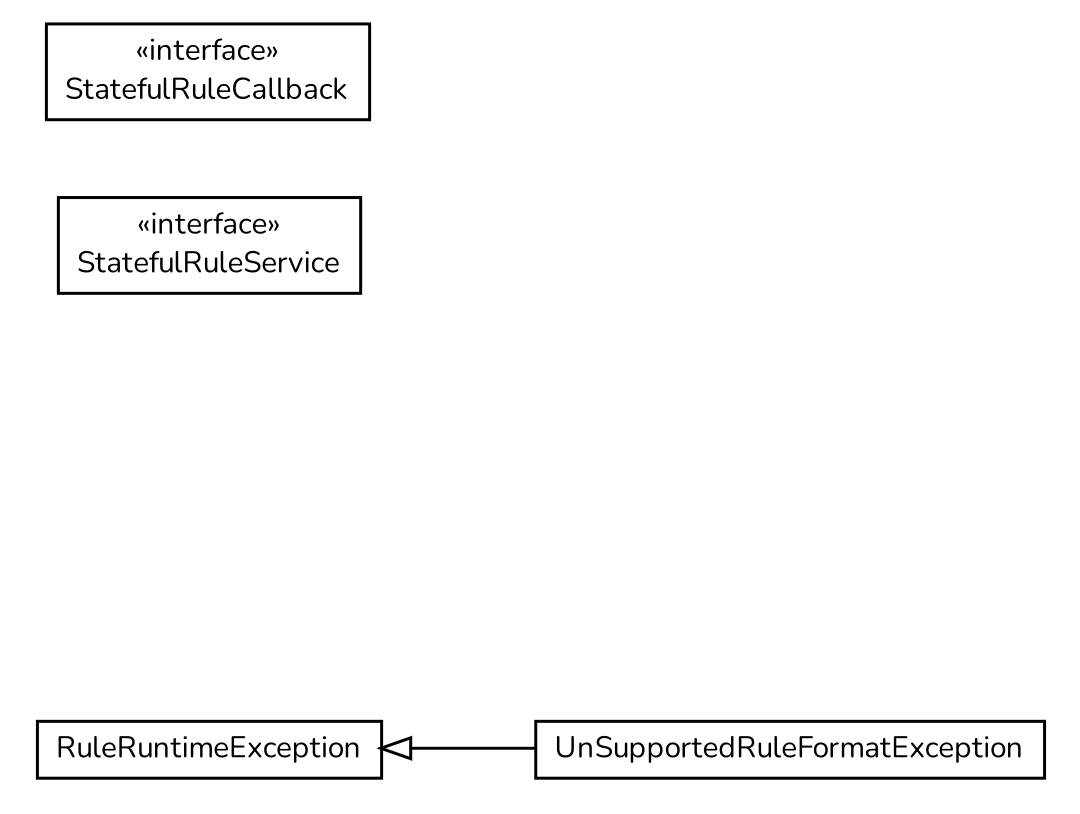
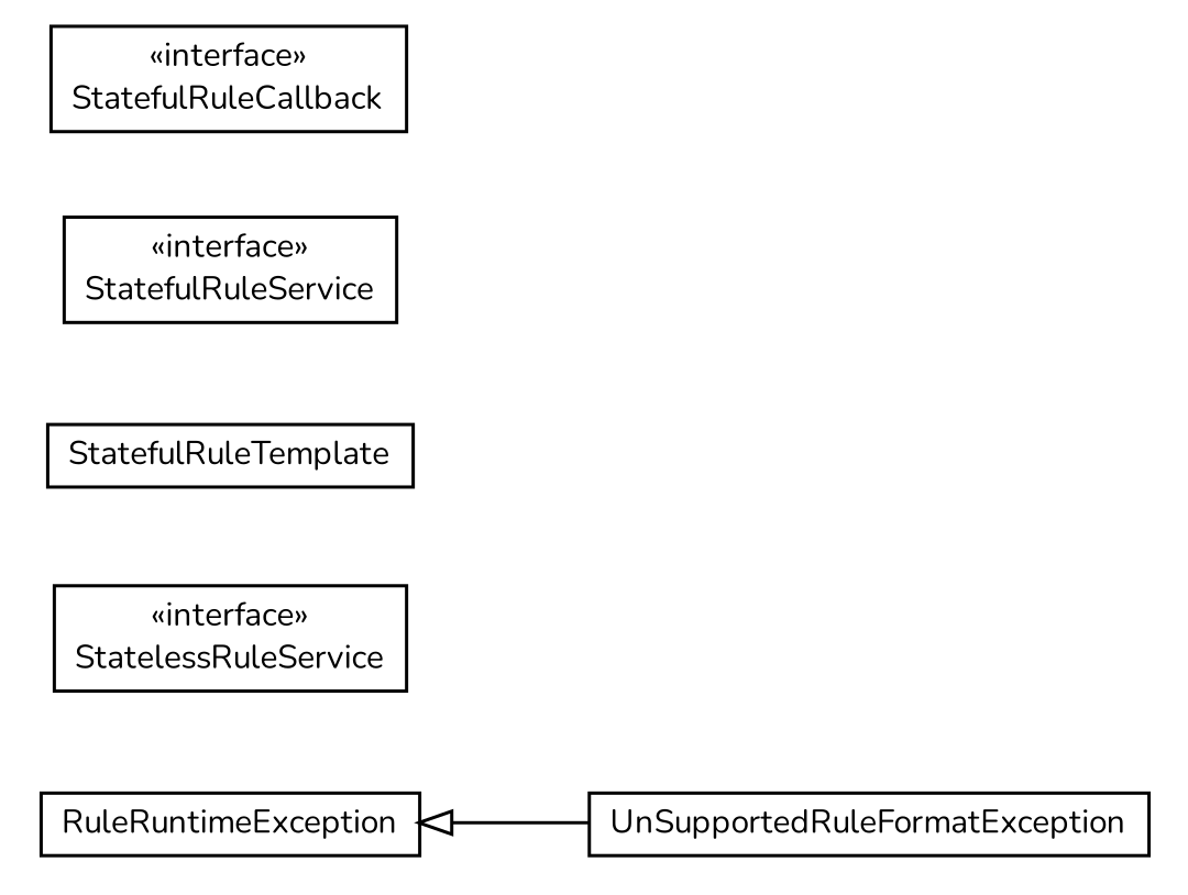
  digraph {
    nodesep=0.25
    ranksep=0.5
    rankdir=LR
    fontname=Nunito
    node [fontcolor=black fontname=Nunito fontsize=10.0 shape=plaintext]
    n1 [label=<<table title="org.dayatang.rule.UnSupportedRuleFormatException" border="0" cellborder="1" cellspacing="0" cellpadding="2" port="p" href="./UnSupportedRuleFormatException.html"> 		<tr><td><table border="0" cellspacing="0" cellpadding="1"> <tr><td align="center" balign="center"> UnSupportedRuleFormatException </td></tr> 		</table></td></tr> 		</table>>]
+   n2 [label=<<table title="org.dayatang.rule.StatelessRuleService" border="0" cellborder="1" cellspacing="0" cellpadding="2" port="p" href="./StatelessRuleService.html"> 		<tr><td><table border="0" cellspacing="0" cellpadding="1"> <tr><td align="center" balign="center"> &#171;interface&#187; </td></tr> <tr><td align="center" balign="center"> StatelessRuleService </td></tr> 		</table></td></tr> 		</table>>]
+   n3 [label=<<table title="org.dayatang.rule.StatefulRuleTemplate" border="0" cellborder="1" cellspacing="0" cellpadding="2" port="p" href="./StatefulRuleTemplate.html"> 		<tr><td><table border="0" cellspacing="0" cellpadding="1"> <tr><td align="center" balign="center"> StatefulRuleTemplate </td></tr> 		</table></td></tr> 		</table>>]
    n4 [label=<<table title="org.dayatang.rule.StatefulRuleService" border="0" cellborder="1" cellspacing="0" cellpadding="2" port="p" href="./StatefulRuleService.html"> 		<tr><td><table border="0" cellspacing="0" cellpadding="1"> <tr><td align="center" balign="center"> &#171;interface&#187; </td></tr> <tr><td align="center" balign="center"> StatefulRuleService </td></tr> 		</table></td></tr> 		</table>>]
    n5 [label=<<table title="org.dayatang.rule.StatefulRuleCallback" border="0" cellborder="1" cellspacing="0" cellpadding="2" port="p" href="./StatefulRuleCallback.html"> 		<tr><td><table border="0" cellspacing="0" cellpadding="1"> <tr><td align="center" balign="center"> &#171;interface&#187; </td></tr> <tr><td align="center" balign="center"> StatefulRuleCallback </td></tr> 		</table></td></tr> 		</table>>]
    n6 [label=<<table title="org.dayatang.rule.RuleRuntimeException" border="0" cellborder="1" cellspacing="0" cellpadding="2" port="p" href="./RuleRuntimeException.html"> 		<tr><td><table border="0" cellspacing="0" cellpadding="1"> <tr><td align="center" balign="center"> RuleRuntimeException </td></tr> 		</table></td></tr> 		</table>>]
    n6 -> n1 [arrowtail=empty dir=back fontname=Nunito fontsize=10 headport=p labelfontname=Helvetica labelfontsize=10 tailport=p]
  }
